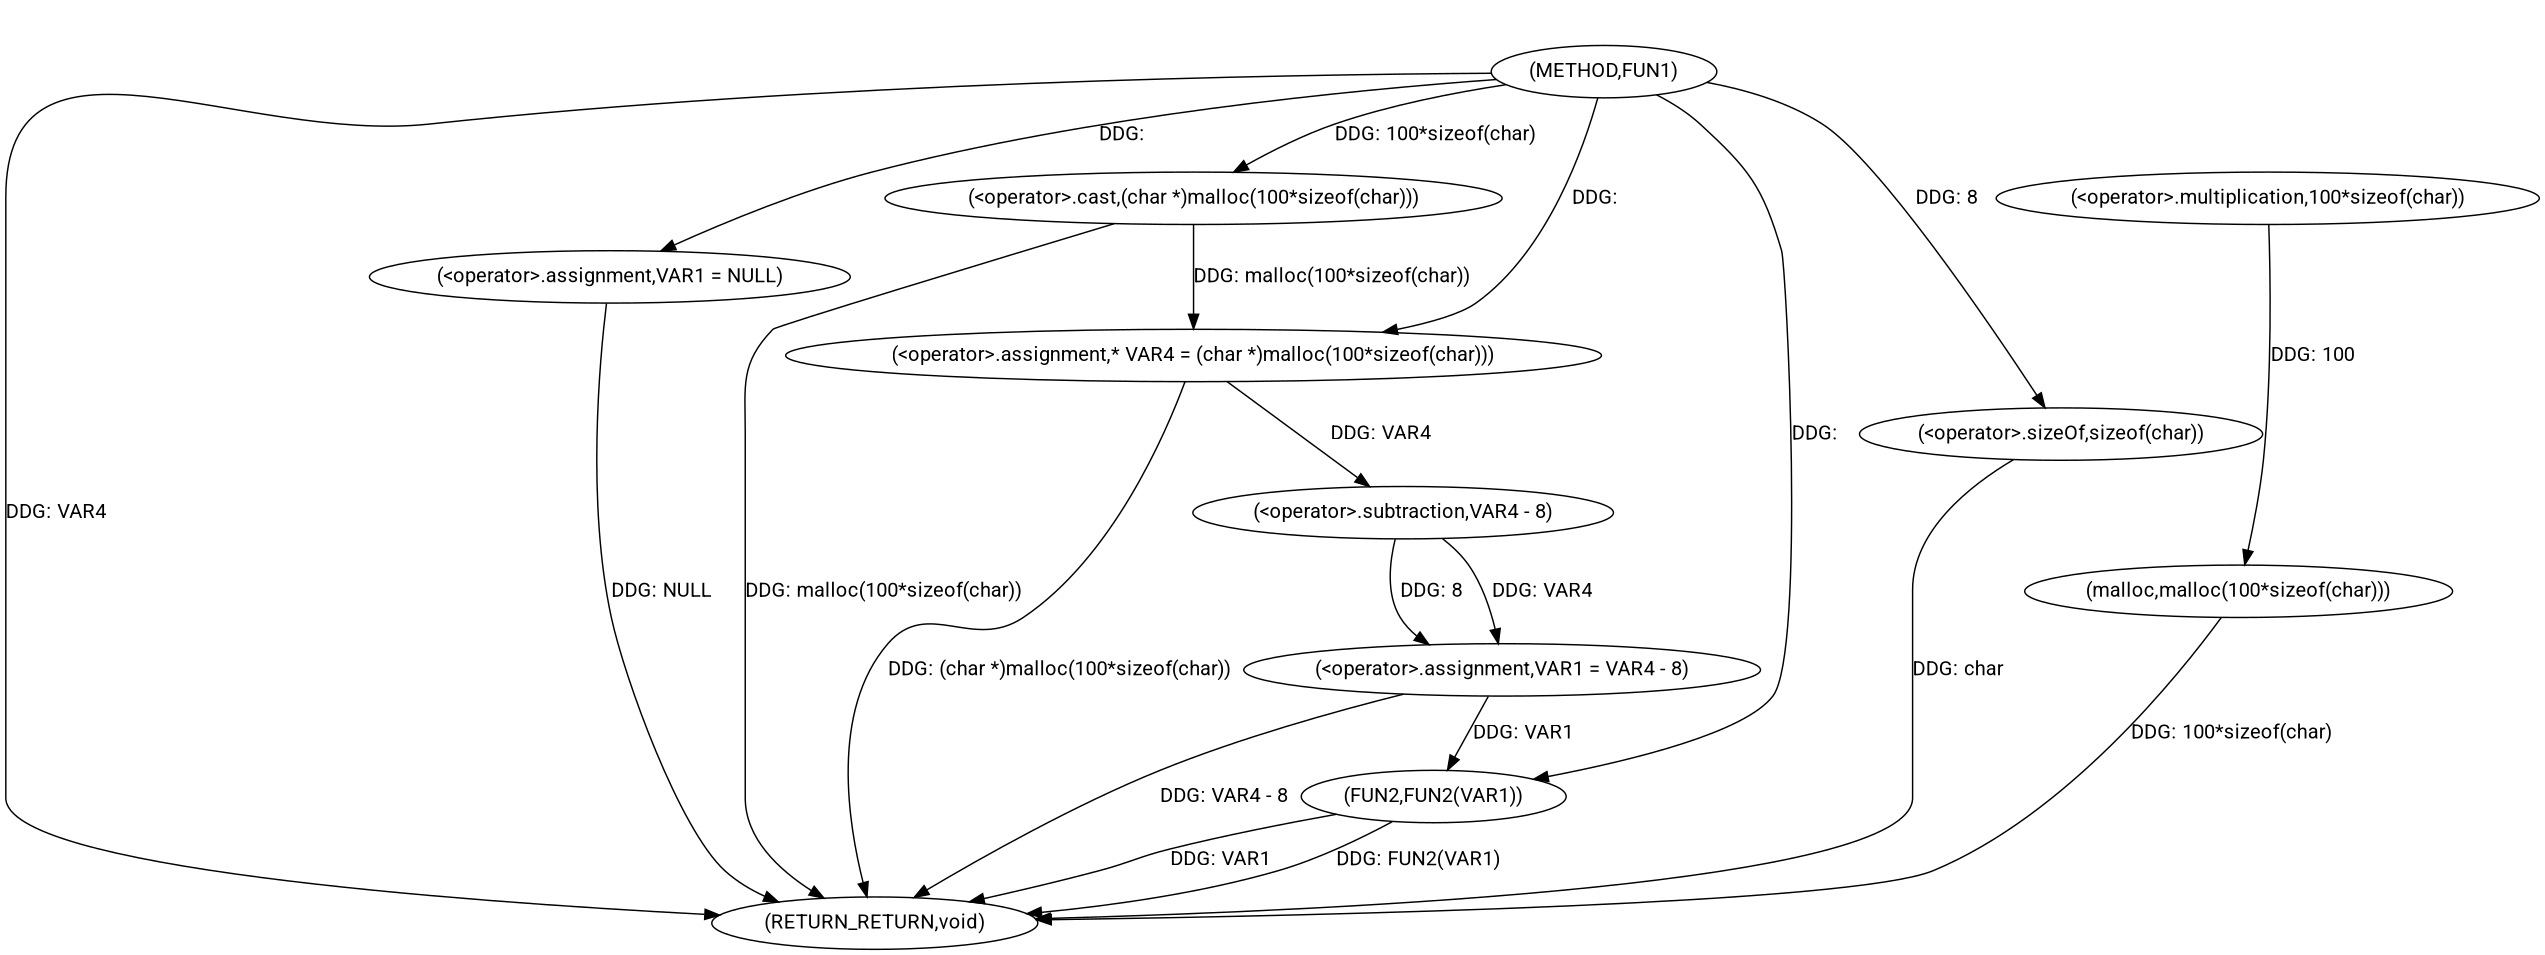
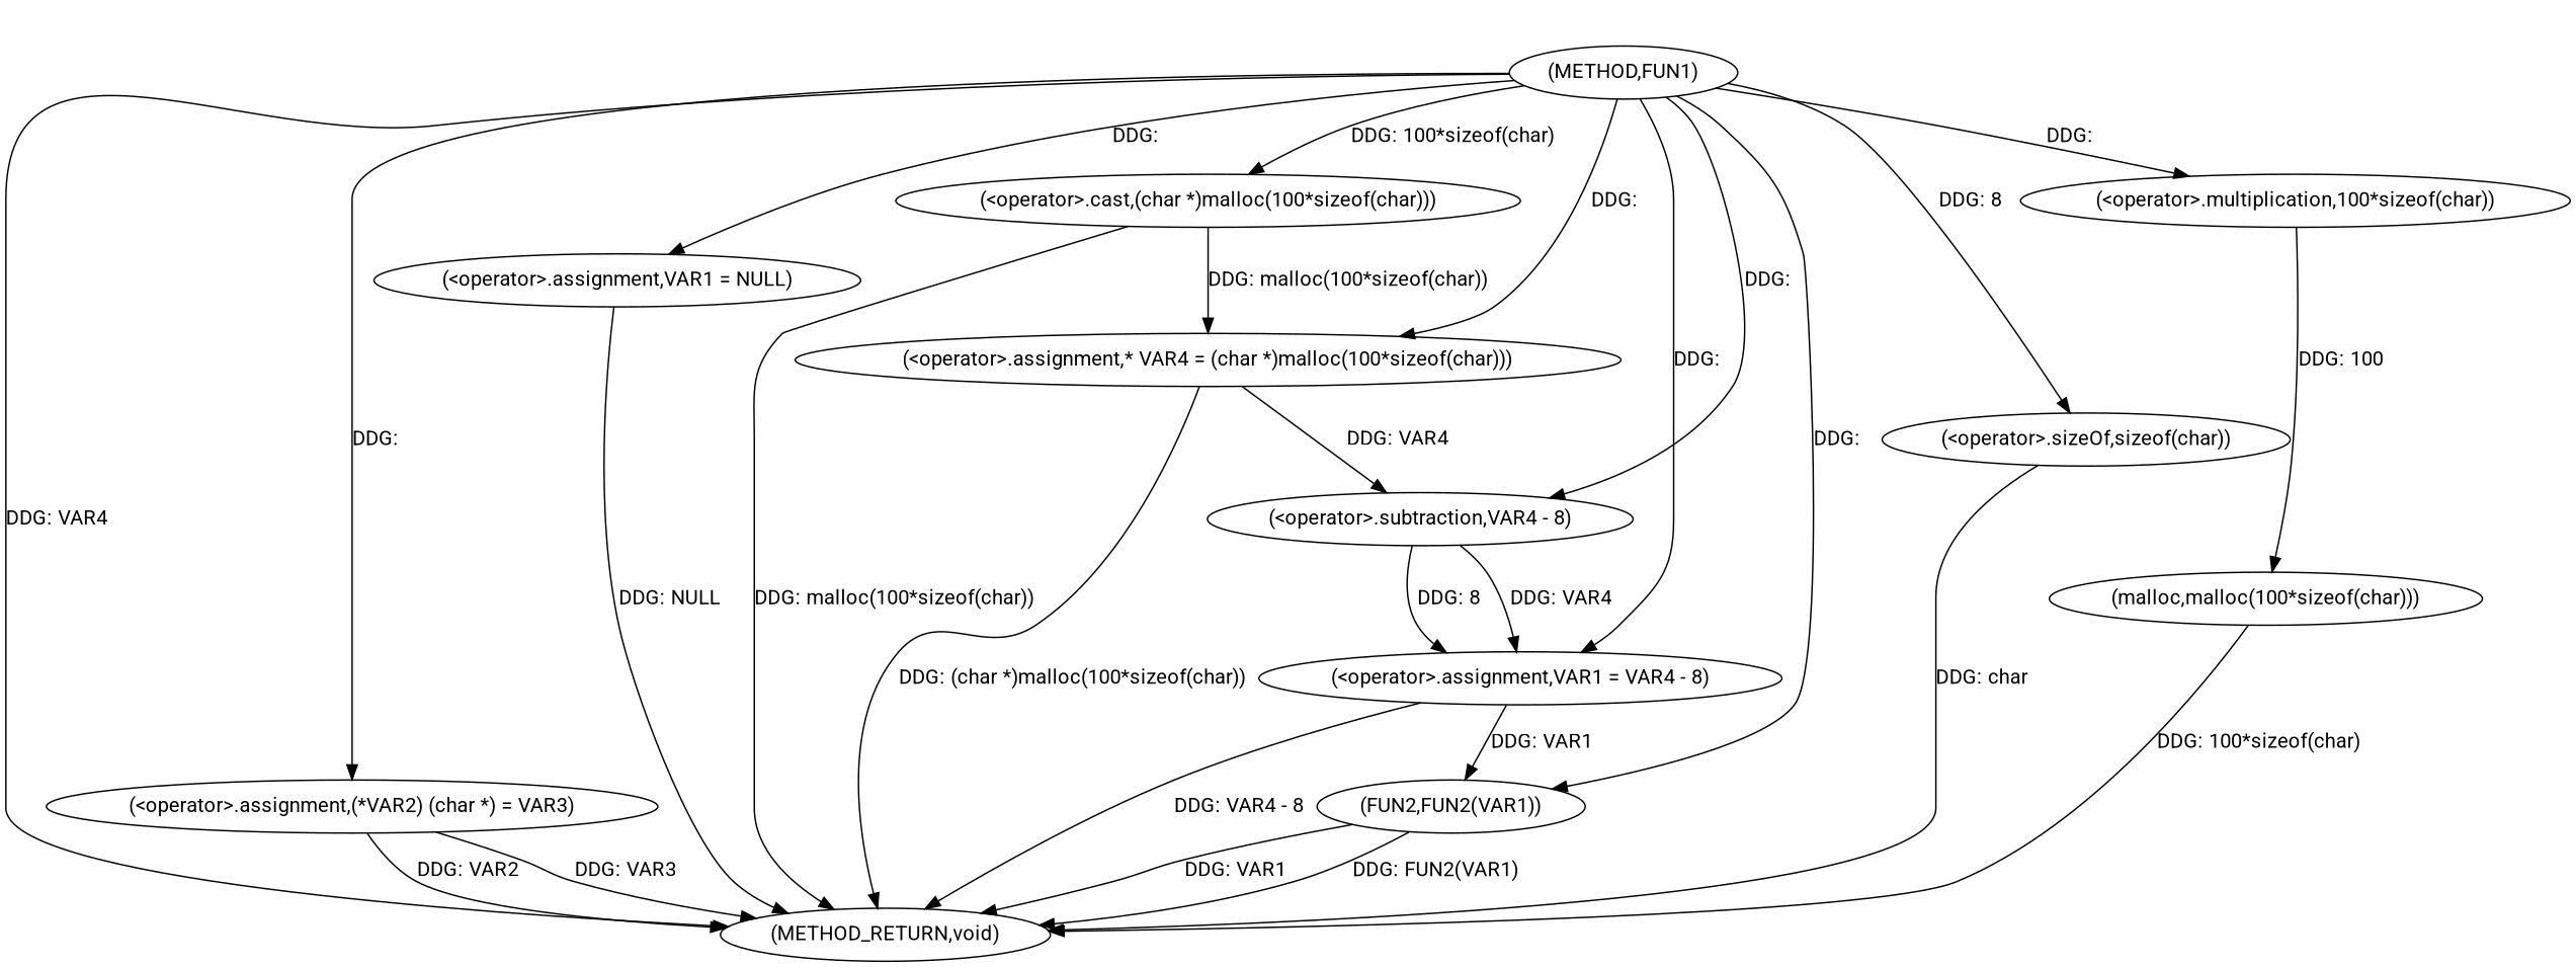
  digraph {
    fontname=Roboto
    node [fontname=Roboto]
    edge [fontname=Roboto]
    n1 [label="(METHOD,FUN1)"]
+   n2 [label="(<operator>.assignment,(*VAR2) (char *) = VAR3)"]
    n3 [label="(<operator>.assignment,VAR1 = NULL)"]
    n4 [label="(<operator>.assignment,* VAR4 = (char *)malloc(100*sizeof(char)))"]
    n5 [label="(<operator>.multiplication,100*sizeof(char))"]
    n6 [label="(<operator>.sizeOf,sizeof(char))"]
    n7 [label="(<operator>.assignment,VAR1 = VAR4 - 8)"]
    n8 [label="(<operator>.subtraction,VAR4 - 8)"]
    n9 [label="(FUN2,FUN2(VAR1))"]
-   n10 [label="(RETURN_RETURN,void)"]
+   n10 [label="(METHOD_RETURN,void)"]
    n11 [label="(<operator>.cast,(char *)malloc(100*sizeof(char)))"]
    n12 [label="(malloc,malloc(100*sizeof(char)))"]
+   n1 -> n2 [label="DDG: "]
    n1 -> n3 [label="DDG: "]
    n1 -> n4 [label="DDG: "]
+   n1 -> n5 [label="DDG: "]
    n1 -> n6 [label="DDG: 8"]
+   n1 -> n7 [label="DDG: "]
+   n1 -> n8 [label="DDG: "]
    n1 -> n9 [label="DDG: "]
    n1 -> n10 [label="DDG: VAR4"]
    n1 -> n11 [label="DDG: 100*sizeof(char)"]
+   n2 -> n10 [label="DDG: VAR2"]
+   n2 -> n10 [label="DDG: VAR3"]
    n3 -> n10 [label="DDG: NULL"]
    n4 -> n8 [label="DDG: VAR4"]
    n4 -> n10 [label="DDG: (char *)malloc(100*sizeof(char))"]
    n5 -> n12 [label="DDG: 100"]
    n6 -> n10 [label="DDG: char"]
    n7 -> n9 [label="DDG: VAR1"]
    n7 -> n10 [label="DDG: VAR4 - 8"]
    n8 -> n7 [label="DDG: VAR4"]
    n8 -> n7 [label="DDG: 8"]
    n9 -> n10 [label="DDG: FUN2(VAR1)"]
    n9 -> n10 [label="DDG: VAR1"]
    n11 -> n4 [label="DDG: malloc(100*sizeof(char))"]
    n11 -> n10 [label="DDG: malloc(100*sizeof(char))"]
    n12 -> n10 [label="DDG: 100*sizeof(char)"]
  }
